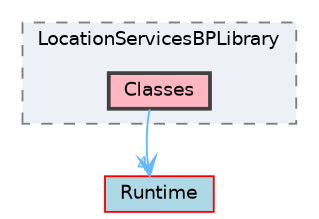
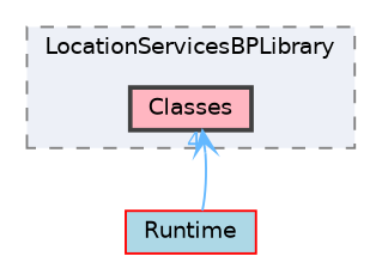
  digraph {
    compound=true
    node [fontname=Helvetica fontsize=10 shape=box]
    n1 [color=grey25 fillcolor=lightpink height=0.2 label=Classes style="filled,bold" width=0.4]
    n2 [color=red fillcolor=lightblue height=0.2 label=Runtime style=filled width=0.4]
    subgraph cluster_1 {
      bgcolor="#edf0f7"
      fontname=Helvetica
      fontsize=10
      label=LocationServicesBPLibrary
      pencolor=grey50
      style="filled,dashed"
      n1
    }
-   n1 -> n2 [color=steelblue1 fontcolor=steelblue1 fontname=Helvetica fontsize=10 headlabel=4 labeldistance=1.5 labelfontname=Helvetica labelfontsize=10 arrowhead=vee]
+   n2 -> n1 [color=steelblue1 fontcolor=steelblue1 fontname=Helvetica fontsize=10 headlabel=4 labeldistance=1.5 labelfontname=Helvetica labelfontsize=10 arrowhead=vee]
  }
